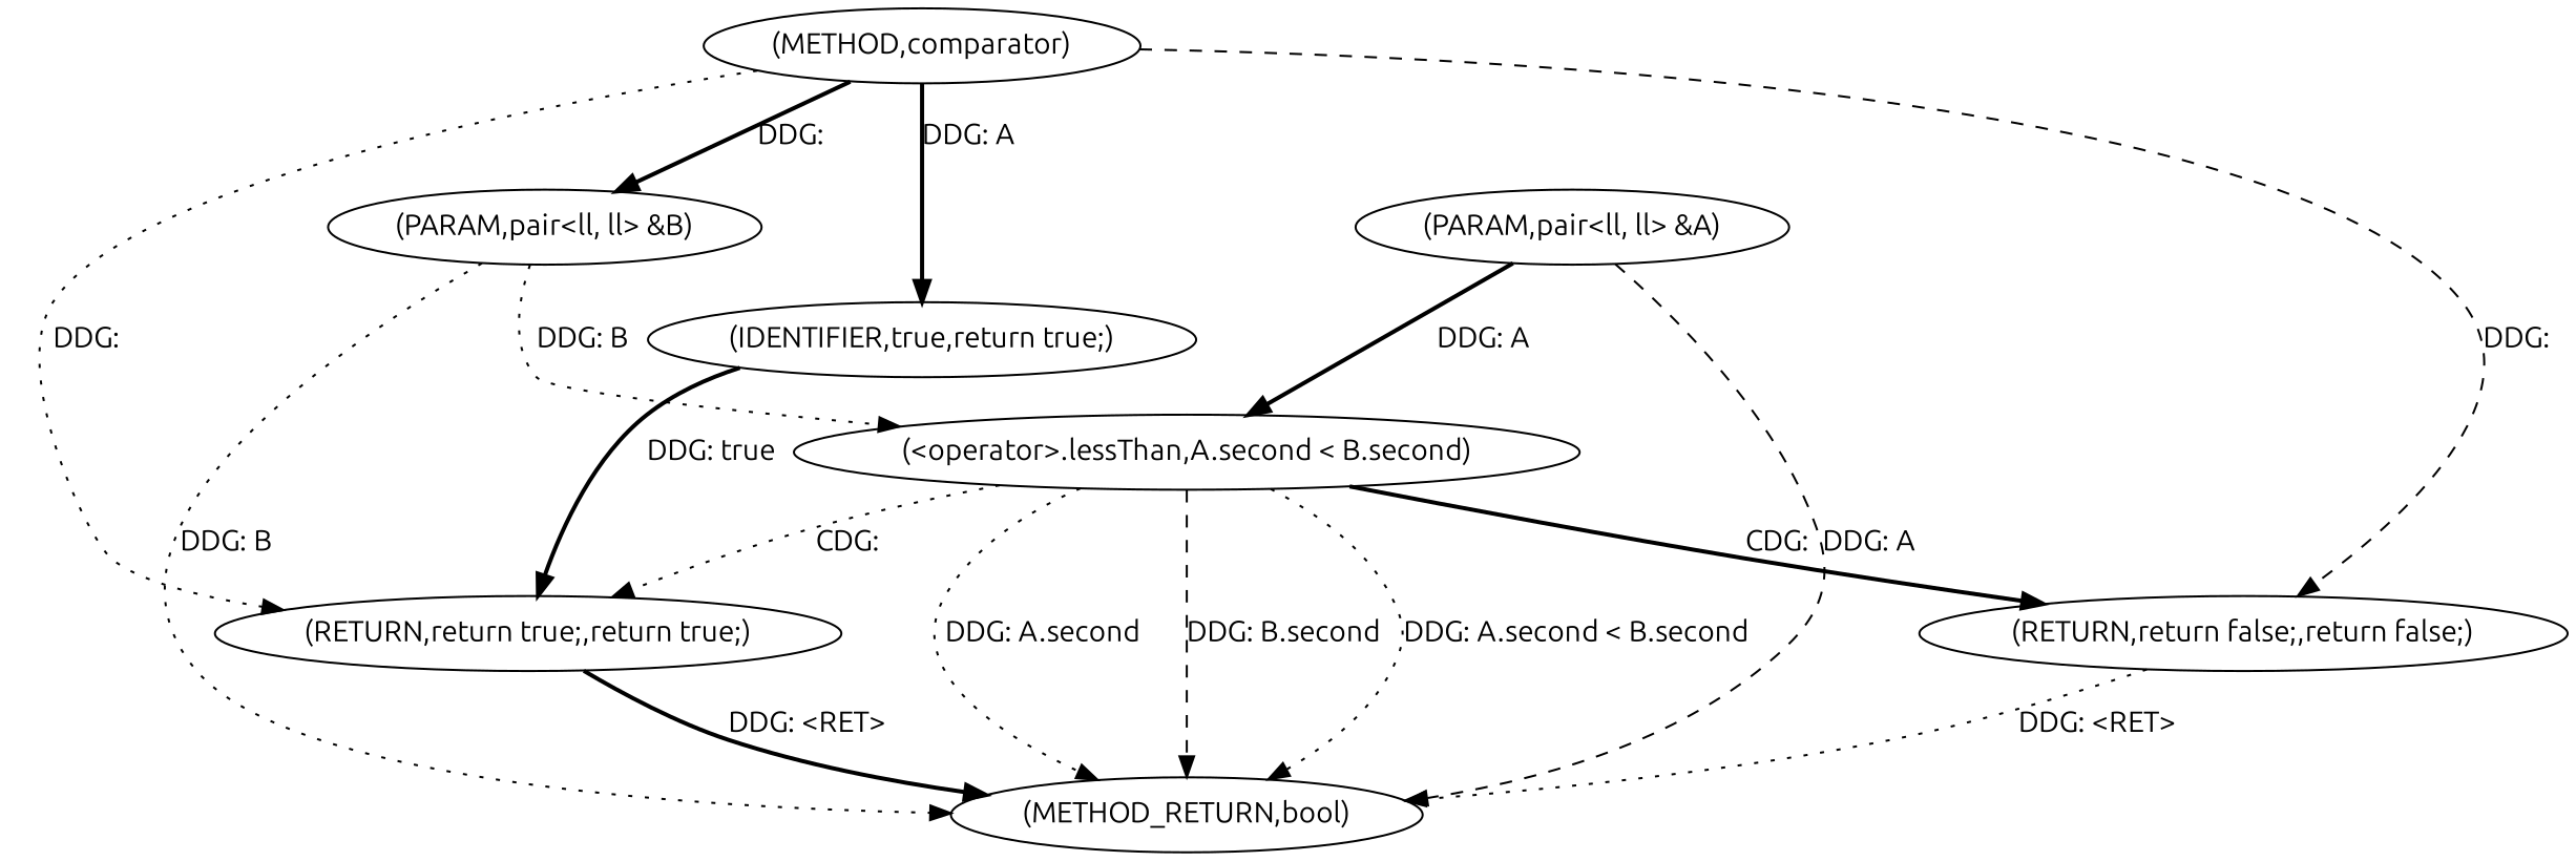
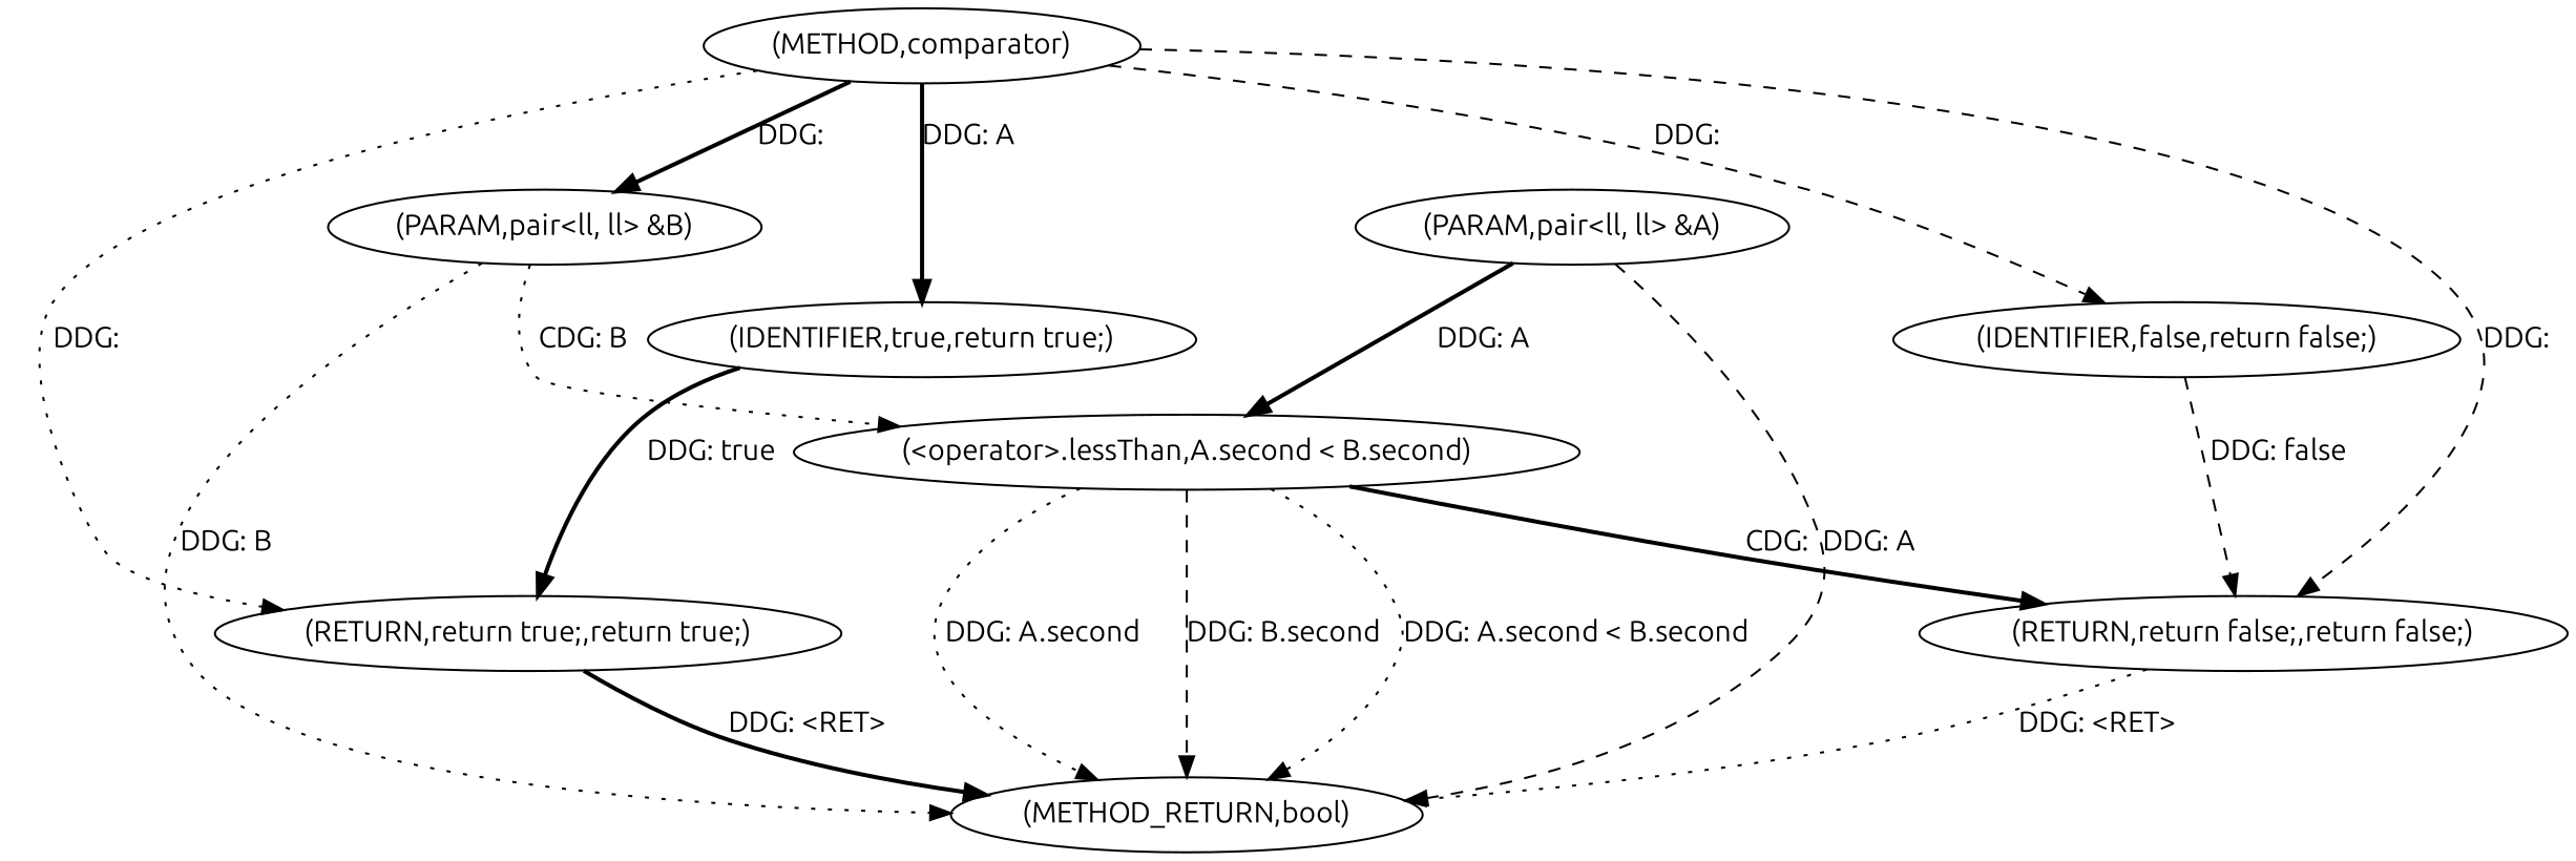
  digraph {
    fontname=Ubuntu
    node [fontname=Ubuntu]
    edge [fontname=Ubuntu style=dotted]
    n1 [label="(METHOD,comparator)"]
    n2 [label="(PARAM,pair<ll, ll> &B)"]
    n3 [label="(RETURN,return false;,return false;)"]
    n4 [label="(RETURN,return true;,return true;)"]
+   n5 [label="(IDENTIFIER,false,return false;)"]
    n6 [label="(IDENTIFIER,true,return true;)"]
    n7 [label="(PARAM,pair<ll, ll> &A)"]
    n8 [label="(METHOD_RETURN,bool)"]
    n9 [label="(<operator>.lessThan,A.second < B.second)"]
    n1 -> n2 [label="DDG: " style=bold]
    n1 -> n3 [label="DDG: " style=dashed]
    n1 -> n4 [label="DDG: "]
+   n1 -> n5 [label="DDG: " style=dashed]
    n1 -> n6 [label="DDG: A" style=bold]
    n2 -> n8 [label="DDG: B"]
-   n2 -> n9 [label="DDG: B"]
+   n2 -> n9 [label="CDG: B"]
    n3 -> n8 [label="DDG: <RET>"]
    n4 -> n8 [label="DDG: <RET>" style=bold]
+   n5 -> n3 [label="DDG: false" style=dashed]
    n6 -> n4 [label="DDG: true" style=bold]
    n7 -> n8 [label="DDG: A" style=dashed]
    n7 -> n9 [label="DDG: A" style=bold]
    n9 -> n3 [label="CDG: " style=bold]
-   n9 -> n4 [label="CDG: "]
    n9 -> n8 [label="DDG: A.second"]
    n9 -> n8 [label="DDG: B.second" style=dashed]
    n9 -> n8 [label="DDG: A.second < B.second"]
  }
